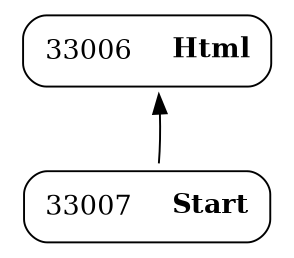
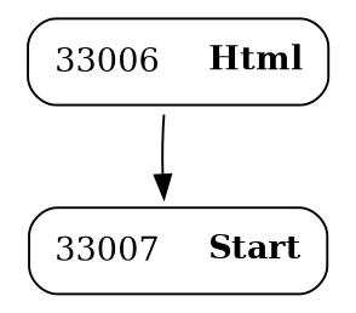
  digraph {
    node [shape=none]
    n1 [label=<<TABLE border='1' cellspacing='0' cellpadding='10' style='rounded' ><TR><TD border='0'>33006</TD><TD border='0'><B>Html</B></TD></TR></TABLE>>]
    n2 [label=<<TABLE border='1' cellspacing='0' cellpadding='10' style='rounded' ><TR><TD border='0'>33007</TD><TD border='0'><B>Start</B></TD></TR></TABLE>>]
-   n2 -> n1 [weight=2]
+   n1 -> n2 [weight=2]
  }
